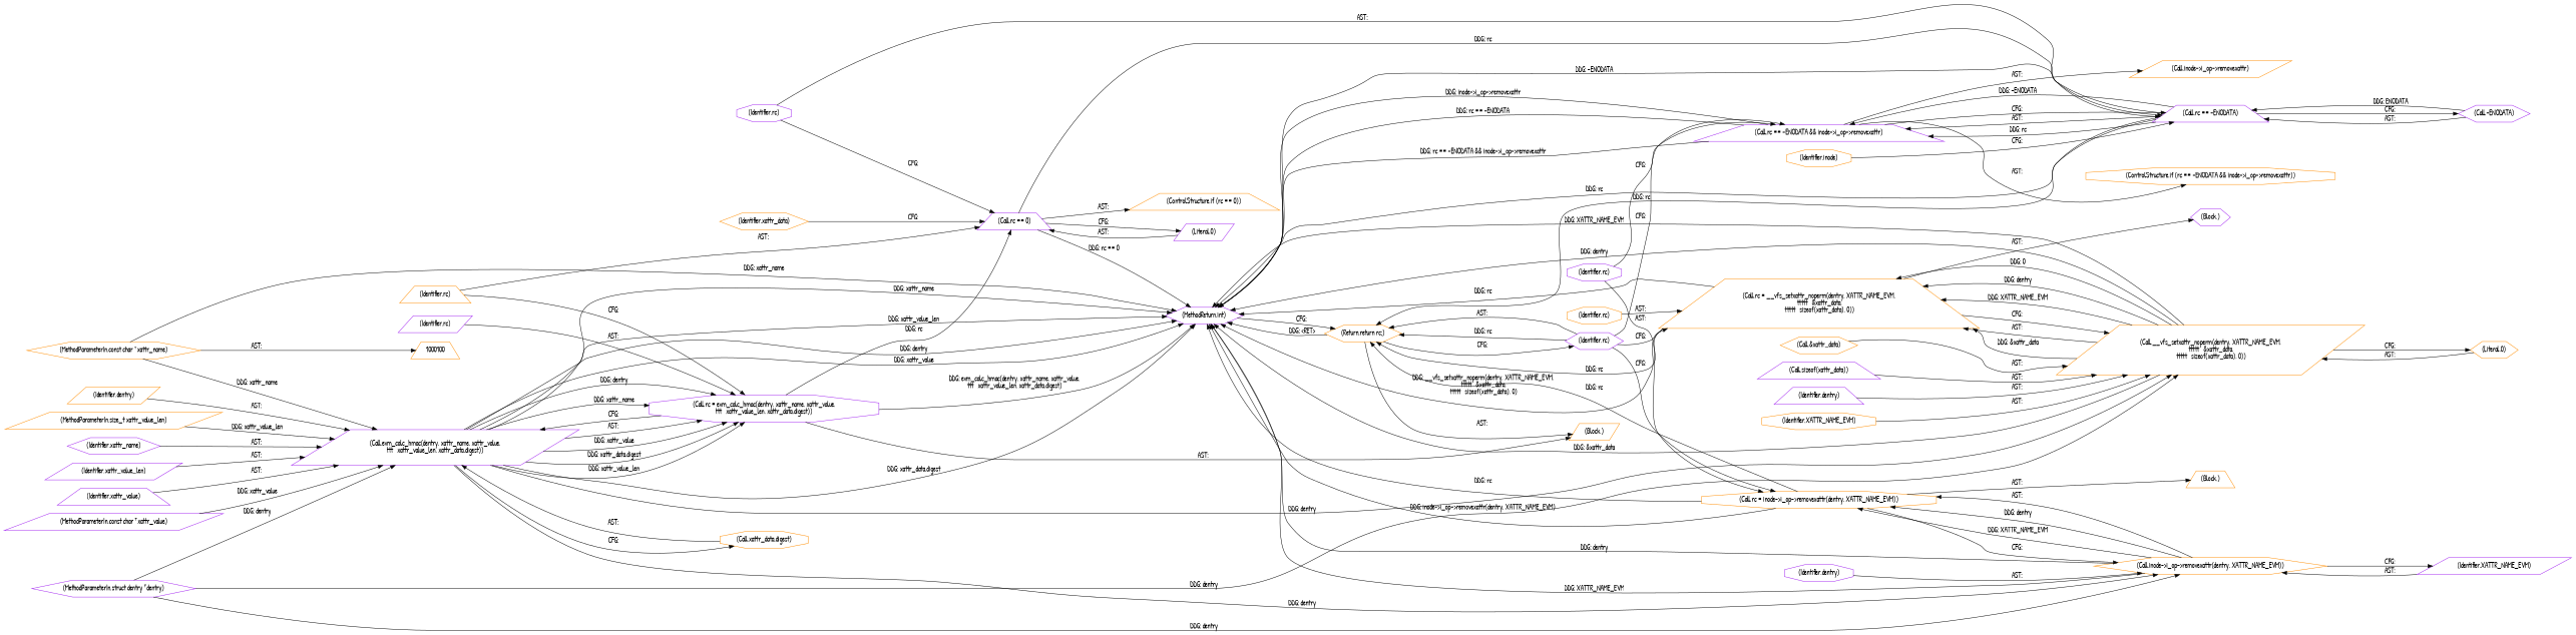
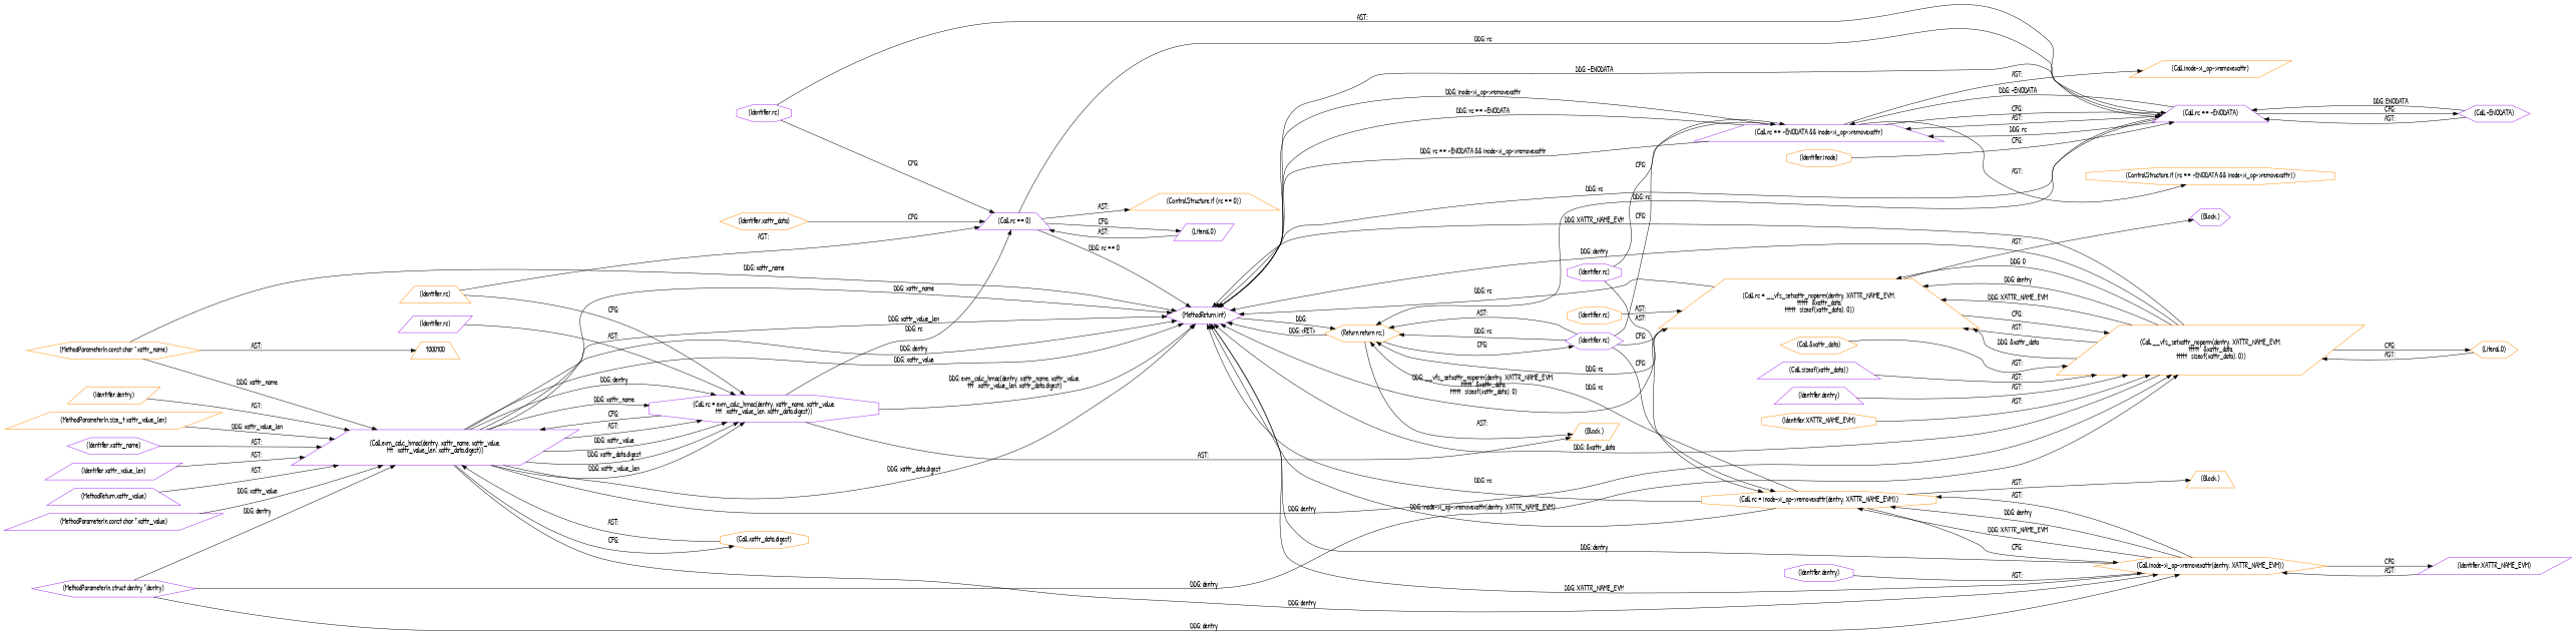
  digraph {
    fontname="Patrick Hand"
    rankdir=LR
    node [color=darkorange fontname="Patrick Hand" shape=hexagon]
    edge [fontname="Patrick Hand"]
    n1 [label="(MethodParameterIn,const char *xattr_name)"]
    n2 [color=purple label="(Call,evm_calc_hmac(dentry, xattr_name, xattr_value,\n\t\t\t   xattr_value_len, xattr_data.digest))" shape=parallelogram]
    n3 [color=purple label="(MethodReturn,int)"]
    1000100 [shape=trapezium]
    n5 [color=purple label="(Call,rc = evm_calc_hmac(dentry, xattr_name, xattr_value,\n\t\t\t   xattr_value_len, xattr_data.digest))" shape=octagon]
    n6 [label="(Call,__vfs_setxattr_noperm(dentry, XATTR_NAME_EVM,\n \t\t\t\t\t   &xattr_data,\n \t\t\t\t\t   sizeof(xattr_data), 0))" shape=parallelogram]
    n7 [label="(Call,inode->i_op->removexattr(dentry, XATTR_NAME_EVM))"]
    n8 [label="(Call,xattr_data.digest)" shape=octagon]
    n9 [label="(Return,return rc;)"]
    n10 [color=purple label="(Call,rc == 0)" shape=trapezium]
    n11 [label="(Block,)" shape=parallelogram]
    n12 [label="(Call,rc = __vfs_setxattr_noperm(dentry, XATTR_NAME_EVM,\n \t\t\t\t\t   &xattr_data,\n \t\t\t\t\t   sizeof(xattr_data), 0))" shape=trapezium]
    n13 [label="(Literal,0)"]
    n14 [label="(Call,rc = inode->i_op->removexattr(dentry, XATTR_NAME_EVM))" shape=octagon]
    n15 [color=purple label="(Identifier,XATTR_NAME_EVM)" shape=parallelogram]
    n16 [color=purple label="(Call,rc == -ENODATA)" shape=trapezium]
    n17 [color=purple label="(Literal,0)" shape=parallelogram]
    n18 [label="(ControlStructure,if (rc == 0))" shape=trapezium]
    n19 [color=purple label="(Call,rc == -ENODATA && inode->i_op->removexattr)" shape=trapezium]
    n20 [color=purple label="(Call,-ENODATA)"]
    n21 [label="(ControlStructure,if (rc == -ENODATA && inode->i_op->removexattr))" shape=octagon]
    n22 [label="(Call,inode->i_op->removexattr)" shape=parallelogram]
    n23 [color=purple label="(Identifier,rc)"]
    n24 [color=purple label="(Block,)"]
    n25 [label="(Block,)" shape=trapezium]
    n26 [color=purple label="(Identifier,xattr_value_len)" shape=parallelogram]
    n27 [color=purple label="(Identifier,dentry)" shape=trapezium]
    n28 [label="(Call,&xattr_data)"]
    n29 [color=purple label="(Identifier,rc)" shape=octagon]
-   n30 [color=purple label="(Identifier,xattr_value)" shape=trapezium]
+   n30 [color=purple label="(MethodReturn,xattr_value)" shape=trapezium]
    n31 [color=purple label="(Identifier,dentry)" shape=octagon]
    n32 [color=purple label="(Call,sizeof(xattr_data))" shape=trapezium]
    n33 [label="(Identifier,xattr_data)"]
    n34 [label="(Identifier,rc)" shape=octagon]
    n35 [color=purple label="(MethodParameterIn,const char *xattr_value)" shape=parallelogram]
    n36 [label="(Identifier,dentry)" shape=parallelogram]
    n37 [color=purple label="(MethodParameterIn,struct dentry *dentry)"]
    n38 [label="(Identifier,inode)" shape=octagon]
    n39 [color=purple label="(Identifier,rc)" shape=octagon]
    n40 [label="(Identifier,XATTR_NAME_EVM)" shape=octagon]
    n41 [label="(Identifier,rc)" shape=trapezium]
    n42 [label="(MethodParameterIn,size_t xattr_value_len)" shape=parallelogram]
    n43 [color=purple label="(Identifier,rc)" shape=parallelogram]
    n44 [color=purple label="(Identifier,xattr_name)"]
    n1 -> n2 [label="DDG: xattr_name"]
    n1 -> n3 [label="DDG: xattr_name"]
    n1 -> 1000100 [label="AST: "]
    n2 -> n3 [label="DDG: xattr_name"]
    n2 -> n3 [label="DDG: xattr_data.digest"]
    n2 -> n3 [label="DDG: xattr_value_len"]
    n2 -> n3 [label="DDG: dentry"]
    n2 -> n3 [label="DDG: xattr_value"]
    n2 -> n5 [label="AST: "]
    n2 -> n5 [label="DDG: xattr_value"]
    n2 -> n5 [label="DDG: xattr_data.digest"]
    n2 -> n5 [label="DDG: xattr_value_len"]
    n2 -> n5 [label="DDG: dentry"]
    n2 -> n5 [label="DDG: xattr_name"]
    n2 -> n6 [label="DDG: dentry"]
    n2 -> n7 [label="DDG: dentry"]
    n2 -> n8 [label="CFG: "]
-   n3 -> n9 [label="CFG: "]
+   n3 -> n9 [label="DDG: "]
    n5 -> n2 [label="CFG: "]
    n5 -> n3 [label="DDG: evm_calc_hmac(dentry, xattr_name, xattr_value,\n\t\t\t   xattr_value_len, xattr_data.digest)"]
    n5 -> n10 [label="DDG: rc"]
    n5 -> n11 [label="AST: "]
    n6 -> n3 [label="DDG: &xattr_data"]
    n6 -> n3 [label="DDG: XATTR_NAME_EVM"]
    n6 -> n3 [label="DDG: dentry"]
    n6 -> n12 [label="AST: "]
    n6 -> n12 [label="DDG: &xattr_data"]
    n6 -> n12 [label="DDG: 0"]
    n6 -> n12 [label="DDG: dentry"]
    n6 -> n12 [label="DDG: XATTR_NAME_EVM"]
    n6 -> n13 [label="CFG: "]
    n7 -> n3 [label="DDG: XATTR_NAME_EVM"]
    n7 -> n3 [label="DDG: dentry"]
    n7 -> n14 [label="AST: "]
    n7 -> n14 [label="DDG: dentry"]
    n7 -> n14 [label="DDG: XATTR_NAME_EVM"]
    n7 -> n15 [label="CFG: "]
    n8 -> n2 [label="AST: "]
    n9 -> n3 [label="DDG: <RET>"]
    n9 -> n11 [label="AST: "]
    n9 -> n23 [label="CFG: "]
    n10 -> n3 [label="DDG: rc == 0"]
    n10 -> n16 [label="DDG: rc"]
    n10 -> n17 [label="CFG: "]
    n10 -> n18 [label="AST: "]
    n12 -> n3 [label="DDG: __vfs_setxattr_noperm(dentry, XATTR_NAME_EVM,\n \t\t\t\t\t   &xattr_data,\n \t\t\t\t\t   sizeof(xattr_data), 0)"]
    n12 -> n3 [label="DDG: rc"]
    n12 -> n6 [label="CFG: "]
    n12 -> n9 [label="DDG: rc"]
    n12 -> n24 [label="AST: "]
    n13 -> n6 [label="AST: "]
    n14 -> n3 [label="DDG: rc"]
    n14 -> n3 [label="DDG: inode->i_op->removexattr(dentry, XATTR_NAME_EVM)"]
    n14 -> n7 [label="CFG: "]
    n14 -> n9 [label="DDG: rc"]
    n14 -> n25 [label="AST: "]
    n15 -> n7 [label="AST: "]
    n16 -> n3 [label="DDG: rc"]
    n16 -> n3 [label="DDG: -ENODATA"]
    n16 -> n9 [label="DDG: rc"]
    n16 -> n19 [label="AST: "]
    n16 -> n19 [label="DDG: rc"]
    n16 -> n19 [label="DDG: -ENODATA"]
    n16 -> n20 [label="CFG: "]
    n17 -> n10 [label="AST: "]
    n19 -> n3 [label="DDG: rc == -ENODATA && inode->i_op->removexattr"]
    n19 -> n3 [label="DDG: inode->i_op->removexattr"]
    n19 -> n3 [label="DDG: rc == -ENODATA"]
    n19 -> n16 [label="CFG: "]
    n19 -> n21 [label="AST: "]
    n19 -> n22 [label="AST: "]
    n20 -> n16 [label="AST: "]
    n20 -> n16 [label="DDG: ENODATA"]
    n23 -> n9 [label="AST: "]
    n23 -> n9 [label="DDG: rc"]
    n23 -> n12 [label="CFG: "]
    n23 -> n14 [label="CFG: "]
    n23 -> n19 [label="CFG: "]
    n26 -> n2 [label="AST: "]
    n27 -> n6 [label="AST: "]
    n28 -> n6 [label="AST: "]
    n29 -> n14 [label="AST: "]
    n29 -> n19 [label="CFG: "]
    n30 -> n2 [label="AST: "]
    n31 -> n7 [label="AST: "]
    n32 -> n6 [label="AST: "]
    n33 -> n10 [label="CFG: "]
    n34 -> n12 [label="AST: "]
    n35 -> n2 [label="DDG: xattr_value"]
    n36 -> n2 [label="AST: "]
    n37 -> n2 [label="DDG: dentry"]
    n37 -> n6 [label="DDG: dentry"]
    n37 -> n7 [label="DDG: dentry"]
    n38 -> n16 [label="CFG: "]
    n39 -> n10 [label="CFG: "]
    n39 -> n16 [label="AST: "]
    n40 -> n6 [label="AST: "]
    n41 -> n5 [label="CFG: "]
    n41 -> n10 [label="AST: "]
    n42 -> n2 [label="DDG: xattr_value_len"]
    n43 -> n5 [label="AST: "]
    n44 -> n2 [label="AST: "]
  }
